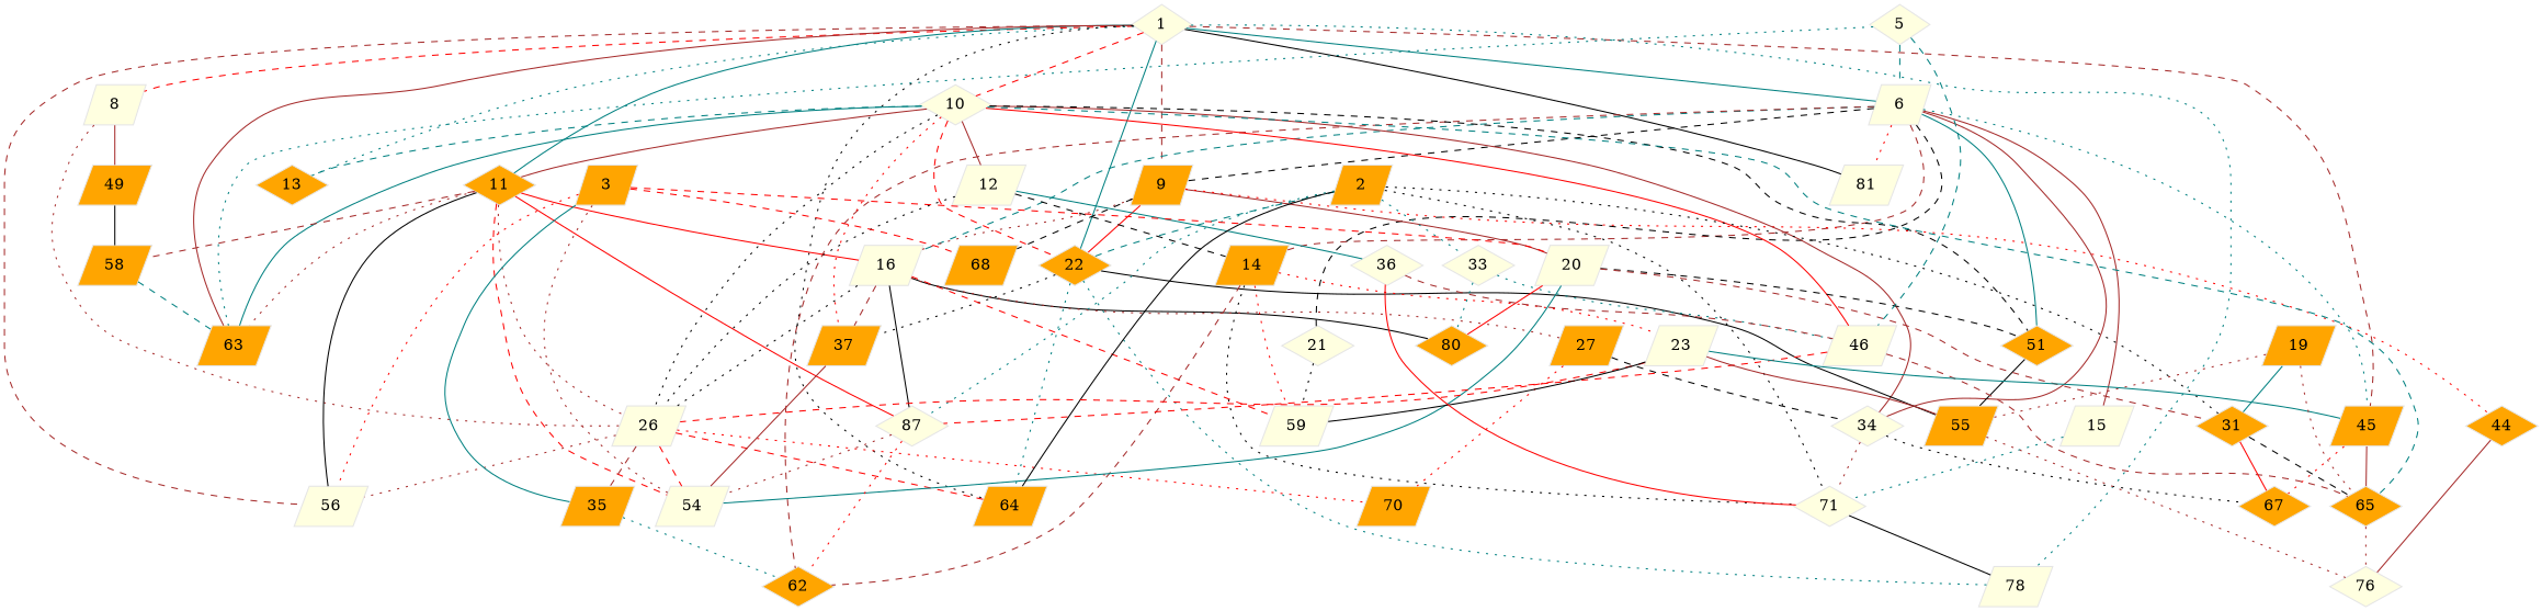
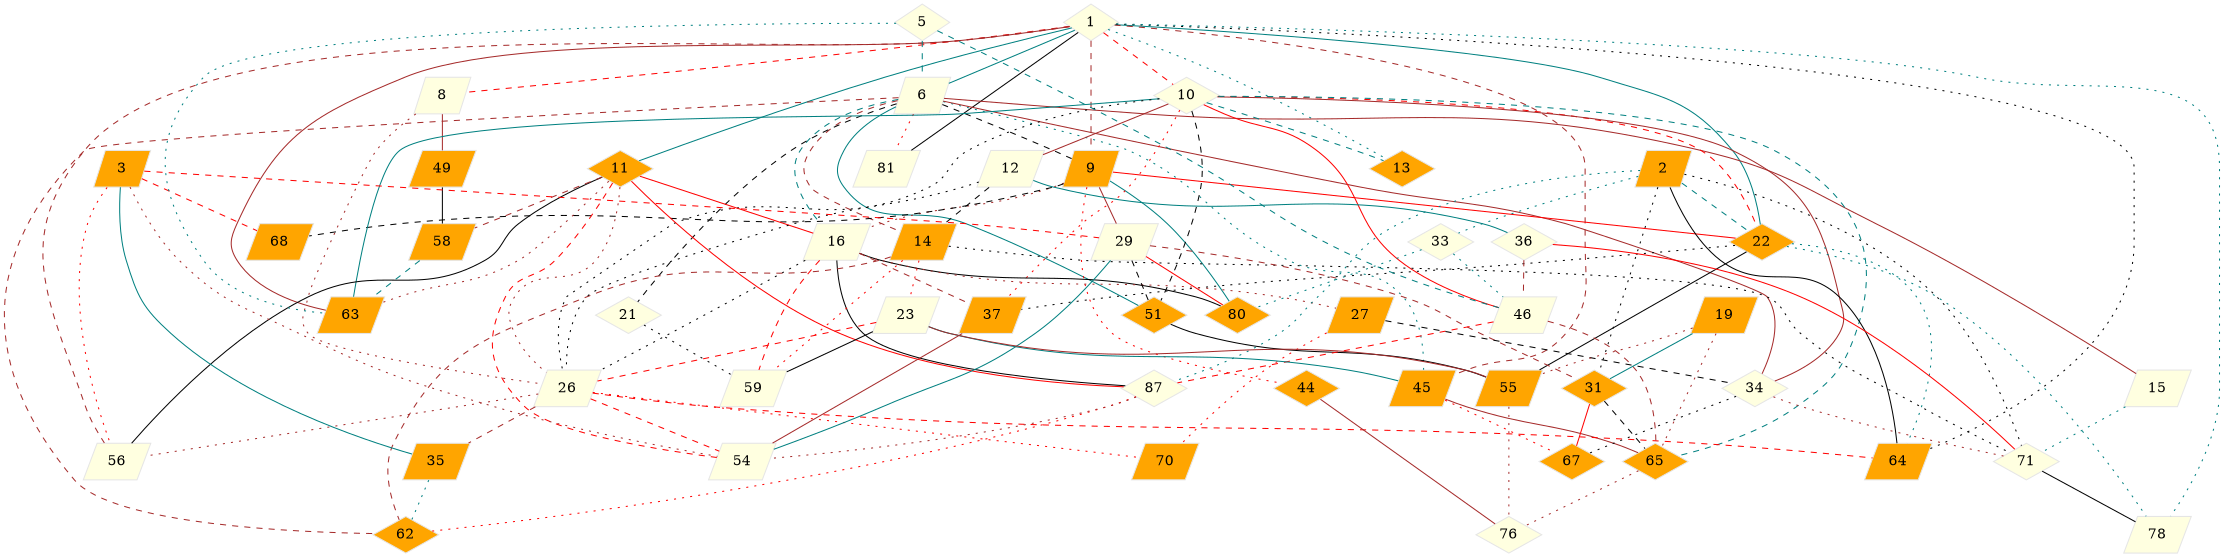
  graph {
    node [color=gray90 fillcolor=orange shape=parallelogram style=filled]
    edge [color=brown style=dotted]
    1 [fillcolor=lightyellow shape=diamond super="+60+4+57"]
    6 [fillcolor=lightyellow super="+7+72+17"]
    8 [fillcolor=lightyellow]
    9 [super="+24+18"]
    10 [fillcolor=lightyellow shape=diamond super="+61+32"]
    11 [shape=diamond super="+84+48"]
    13 [shape=diamond]
    22 [shape=diamond super="+40"]
    45
    56 [fillcolor=lightyellow]
    63
    64
    78 [fillcolor=lightyellow]
    81 [fillcolor=lightyellow]
    16 [fillcolor=lightyellow super="+75+28"]
    14 [super="+82"]
    15 [fillcolor=lightyellow]
    21 [fillcolor=lightyellow shape=diamond]
    34 [fillcolor=lightyellow shape=diamond super="+73"]
    51 [shape=diamond super="+66"]
    62 [shape=diamond]
    26 [fillcolor=lightyellow super="+42+39"]
    49
-   29 [fillcolor=lightyellow super="+30" label=20]
+   29 [fillcolor=lightyellow super="+30"]
    68
    44 [shape=diamond]
    80 [shape=diamond]
    46 [fillcolor=lightyellow]
    12 [fillcolor=lightyellow super="+20"]
    37
    65 [shape=diamond]
    n32 [fillcolor=lightyellow label=87 shape=diamond super="+77"]
    54 [fillcolor=lightyellow]
    58
    59 [fillcolor=lightyellow]
    27
    55
    67 [shape=diamond]
    2 [super="+69"]
    31 [shape=diamond super="+53"]
    33 [fillcolor=lightyellow shape=diamond]
    71 [fillcolor=lightyellow shape=diamond]
    3
    35
    5 [fillcolor=lightyellow shape=diamond]
    23 [fillcolor=lightyellow super="+74"]
    70
    76 [fillcolor=lightyellow shape=diamond]
    36 [fillcolor=lightyellow shape=diamond]
    19
    1 -- 6 [color=teal style=solid weight=2]
    1 -- 8 [color=red style=dashed]
    1 -- 9 [style=dashed weight=3]
    1 -- 10 [color=red style=dashed]
    1 -- 11 [color=teal style=solid weight=2]
    1 -- 13 [color=teal]
    1 -- 22 [color=teal style=solid]
    1 -- 45 [style=dashed]
    1 -- 56 [style=dashed]
    1 -- 63 [style=solid]
    1 -- 64 [color=black]
    1 -- 78 [color=teal weight=2]
    1 -- 81 [color=black style=solid weight=2]
    6 -- 9 [color=black style=dashed]
    6 -- 45 [color=teal]
    6 -- 81 [color=red]
    6 -- 16 [color=teal style=dashed]
    6 -- 14 [style=dashed]
    6 -- 15 [style=solid]
    6 -- 21 [color=black style=dashed]
    6 -- 34 [style=solid]
    6 -- 51 [color=teal style=solid]
    6 -- 62 [style=dashed]
    8 -- 26
    8 -- 49 [style=solid]
    9 -- 22 [color=red style=solid]
    9 -- 16
    9 -- 29 [style=solid]
    9 -- 68 [color=black style=dashed weight=2]
    9 -- 44 [color=red]
-   10 -- 11 [style=solid]
+   9 -- 80 [color=teal style=solid]
    10 -- 13 [color=teal style=dashed]
    10 -- 22 [color=red style=dashed]
    10 -- 63 [color=teal style=solid weight=2]
    10 -- 34 [style=solid]
    10 -- 51 [color=black style=dashed]
    10 -- 26 [color=black]
    10 -- 46 [color=red style=solid]
    10 -- 12 [style=solid weight=2]
    10 -- 37 [color=red]
    10 -- 65 [color=teal style=dashed]
    11 -- 56 [color=black style=solid]
    11 -- 63
    11 -- 16 [color=red style=solid]
    11 -- 26
    11 -- n32 [color=red style=solid]
    11 -- 54 [color=red style=dashed]
    11 -- 58 [style=dashed]
    22 -- 64 [color=teal]
    22 -- 78 [color=teal]
    22 -- 37 [color=black]
    22 -- 55 [color=black style=solid]
    45 -- 65 [style=solid]
    45 -- 67 [color=red]
    16 -- 26 [color=black]
    16 -- 80 [color=black style=solid weight=2]
    16 -- 37 [style=dashed]
    16 -- n32 [color=black style=solid]
    16 -- 59 [color=red style=dashed]
    16 -- 27
    14 -- 62 [style=dashed]
    14 -- 59 [color=red]
    14 -- 71 [color=black]
    14 -- 23 [color=red]
    15 -- 71 [color=teal]
    21 -- 59 [color=black]
    34 -- 67 [color=black]
    34 -- 71
    51 -- 55 [color=black style=solid]
    26 -- 56
    26 -- 64 [color=red style=dashed]
    26 -- 54 [color=red style=dashed]
    26 -- 35 [style=dashed]
    26 -- 70 [color=red]
    49 -- 58 [color=black style=solid]
    29 -- 51 [color=black style=dashed]
    29 -- 80 [color=red style=solid]
    29 -- 54 [color=teal style=solid]
    29 -- 31 [style=dashed]
    44 -- 76 [style=solid]
    46 -- 65 [style=dashed]
    46 -- n32 [color=red style=dashed]
    12 -- 14 [color=black style=dashed]
    12 -- 26 [color=black]
    12 -- 36 [color=teal style=solid]
    37 -- 54 [style=solid]
    65 -- 76
    n32 -- 62 [color=red]
    n32 -- 54
    58 -- 63 [color=teal style=dashed]
    27 -- 34 [color=black style=dashed]
    27 -- 70 [color=red]
    55 -- 76
    2 -- 22 [color=teal style=dashed]
    2 -- 64 [color=black style=solid]
    2 -- n32 [color=teal]
    2 -- 31 [color=black]
    2 -- 33 [color=teal]
    2 -- 71 [color=black]
    31 -- 65 [color=black style=dashed]
    31 -- 67 [color=red style=solid]
    33 -- 80 [color=teal]
    33 -- 46 [color=teal]
    71 -- 78 [color=black style=solid]
    3 -- 56 [color=red]
    3 -- 29 [color=red style=dashed]
    3 -- 68 [color=red style=dashed]
    3 -- 54
    3 -- 35 [color=teal style=solid]
    35 -- 62 [color=teal]
    5 -- 6 [color=teal style=dashed]
    5 -- 63 [color=teal]
    5 -- 46 [color=teal style=dashed]
    23 -- 45 [color=teal style=solid]
    23 -- 26 [color=red style=dashed]
    23 -- 59 [color=black style=solid]
    23 -- 55 [style=solid]
    36 -- 46 [style=dashed]
    36 -- 71 [color=red style=solid]
    19 -- 65
    19 -- 55
    19 -- 31 [color=teal style=solid]
  }
